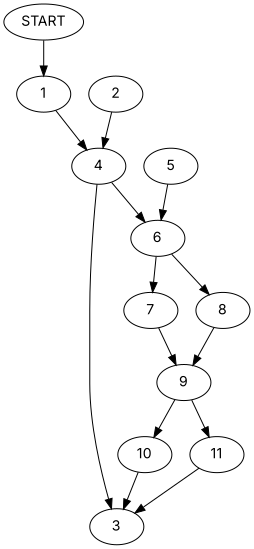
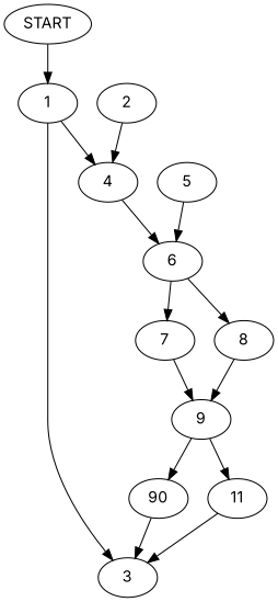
  digraph {
    fontname=Inter
    node [fontname=Inter]
    edge [fontname=Inter]
    n1 [label=START]
    1
    3
    4
    2
    6
    5
    7
    8
    9
-   10
+   10 [label=90]
    11
    n1 -> 1
-   4 -> 3
+   1 -> 3
    1 -> 4
    4 -> 6
    2 -> 4
    6 -> 7
    6 -> 8
    5 -> 6
    7 -> 9
    8 -> 9
    9 -> 10
    9 -> 11
    10 -> 3
    11 -> 3
  }
